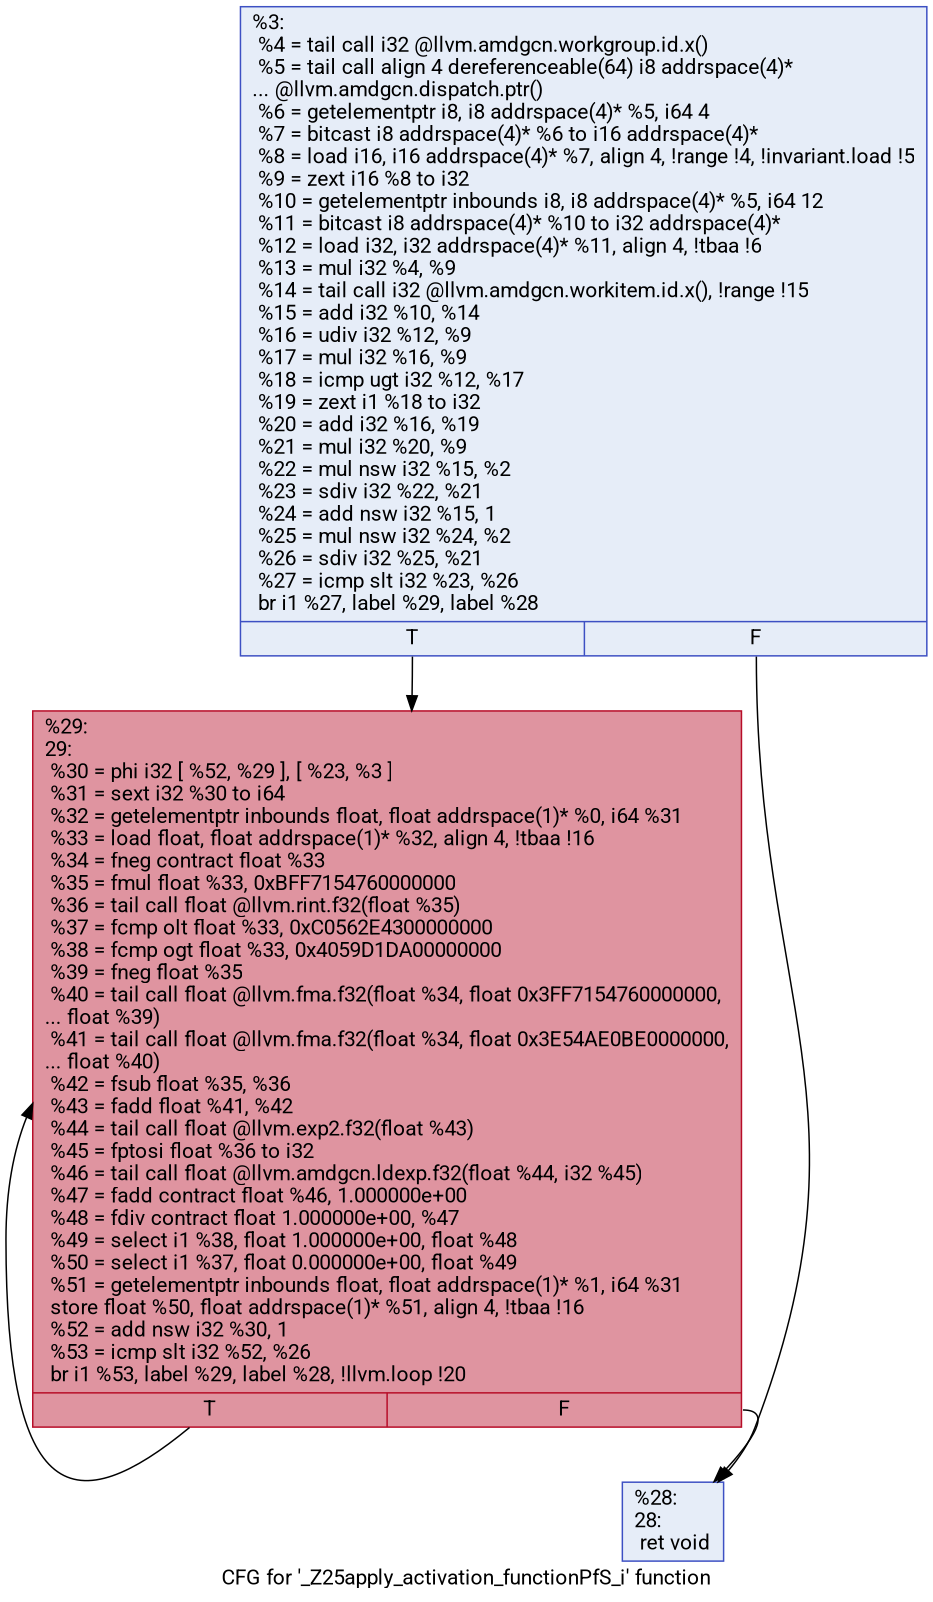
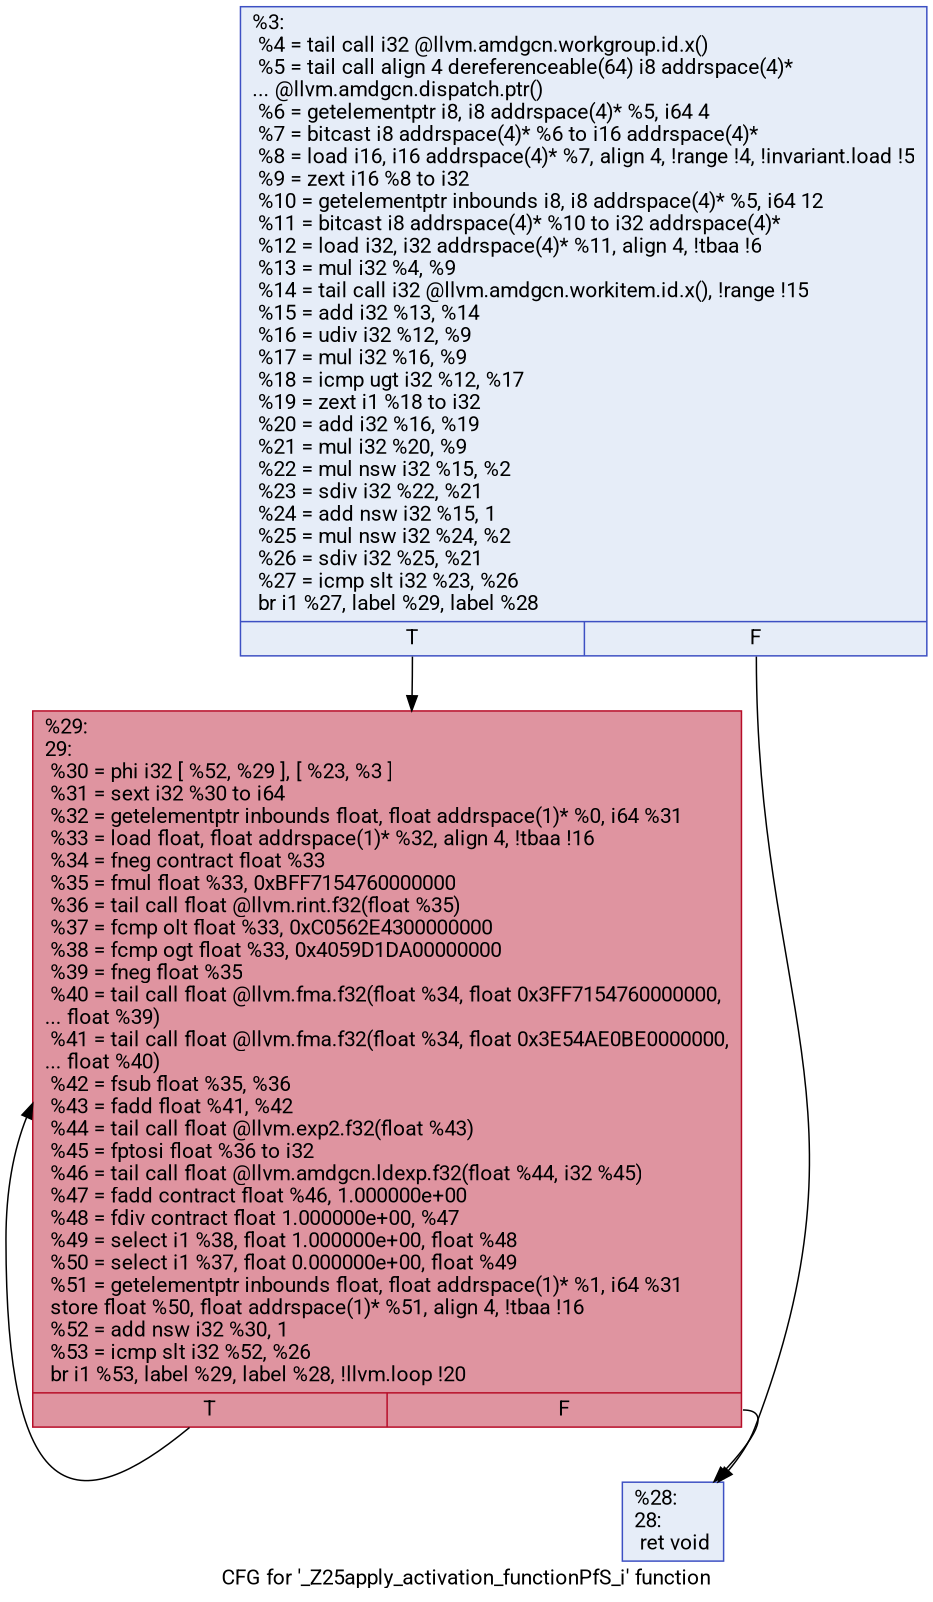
  digraph {
    label="CFG for '_Z25apply_activation_functionPfS_i' function"
    fontname=Roboto
    node [color="#3d50c3ff" fillcolor="#c7d7f070" shape=record style=filled fontname=Roboto]
    edge [tailport=s0 fontname=Roboto]
-   n1 [label="{%3:\l  %4 = tail call i32 @llvm.amdgcn.workgroup.id.x()\l  %5 = tail call align 4 dereferenceable(64) i8 addrspace(4)*\l... @llvm.amdgcn.dispatch.ptr()\l  %6 = getelementptr i8, i8 addrspace(4)* %5, i64 4\l  %7 = bitcast i8 addrspace(4)* %6 to i16 addrspace(4)*\l  %8 = load i16, i16 addrspace(4)* %7, align 4, !range !4, !invariant.load !5\l  %9 = zext i16 %8 to i32\l  %10 = getelementptr inbounds i8, i8 addrspace(4)* %5, i64 12\l  %11 = bitcast i8 addrspace(4)* %10 to i32 addrspace(4)*\l  %12 = load i32, i32 addrspace(4)* %11, align 4, !tbaa !6\l  %13 = mul i32 %4, %9\l  %14 = tail call i32 @llvm.amdgcn.workitem.id.x(), !range !15\l  %15 = add i32 %10, %14\l  %16 = udiv i32 %12, %9\l  %17 = mul i32 %16, %9\l  %18 = icmp ugt i32 %12, %17\l  %19 = zext i1 %18 to i32\l  %20 = add i32 %16, %19\l  %21 = mul i32 %20, %9\l  %22 = mul nsw i32 %15, %2\l  %23 = sdiv i32 %22, %21\l  %24 = add nsw i32 %15, 1\l  %25 = mul nsw i32 %24, %2\l  %26 = sdiv i32 %25, %21\l  %27 = icmp slt i32 %23, %26\l  br i1 %27, label %29, label %28\l|{<s0>T|<s1>F}}"]
+   n1 [label="{%3:\l  %4 = tail call i32 @llvm.amdgcn.workgroup.id.x()\l  %5 = tail call align 4 dereferenceable(64) i8 addrspace(4)*\l... @llvm.amdgcn.dispatch.ptr()\l  %6 = getelementptr i8, i8 addrspace(4)* %5, i64 4\l  %7 = bitcast i8 addrspace(4)* %6 to i16 addrspace(4)*\l  %8 = load i16, i16 addrspace(4)* %7, align 4, !range !4, !invariant.load !5\l  %9 = zext i16 %8 to i32\l  %10 = getelementptr inbounds i8, i8 addrspace(4)* %5, i64 12\l  %11 = bitcast i8 addrspace(4)* %10 to i32 addrspace(4)*\l  %12 = load i32, i32 addrspace(4)* %11, align 4, !tbaa !6\l  %13 = mul i32 %4, %9\l  %14 = tail call i32 @llvm.amdgcn.workitem.id.x(), !range !15\l  %15 = add i32 %13, %14\l  %16 = udiv i32 %12, %9\l  %17 = mul i32 %16, %9\l  %18 = icmp ugt i32 %12, %17\l  %19 = zext i1 %18 to i32\l  %20 = add i32 %16, %19\l  %21 = mul i32 %20, %9\l  %22 = mul nsw i32 %15, %2\l  %23 = sdiv i32 %22, %21\l  %24 = add nsw i32 %15, 1\l  %25 = mul nsw i32 %24, %2\l  %26 = sdiv i32 %25, %21\l  %27 = icmp slt i32 %23, %26\l  br i1 %27, label %29, label %28\l|{<s0>T|<s1>F}}"]
    n2 [color="#b70d28ff" fillcolor="#b70d2870" label="{%29:\l29:                                               \l  %30 = phi i32 [ %52, %29 ], [ %23, %3 ]\l  %31 = sext i32 %30 to i64\l  %32 = getelementptr inbounds float, float addrspace(1)* %0, i64 %31\l  %33 = load float, float addrspace(1)* %32, align 4, !tbaa !16\l  %34 = fneg contract float %33\l  %35 = fmul float %33, 0xBFF7154760000000\l  %36 = tail call float @llvm.rint.f32(float %35)\l  %37 = fcmp olt float %33, 0xC0562E4300000000\l  %38 = fcmp ogt float %33, 0x4059D1DA00000000\l  %39 = fneg float %35\l  %40 = tail call float @llvm.fma.f32(float %34, float 0x3FF7154760000000,\l... float %39)\l  %41 = tail call float @llvm.fma.f32(float %34, float 0x3E54AE0BE0000000,\l... float %40)\l  %42 = fsub float %35, %36\l  %43 = fadd float %41, %42\l  %44 = tail call float @llvm.exp2.f32(float %43)\l  %45 = fptosi float %36 to i32\l  %46 = tail call float @llvm.amdgcn.ldexp.f32(float %44, i32 %45)\l  %47 = fadd contract float %46, 1.000000e+00\l  %48 = fdiv contract float 1.000000e+00, %47\l  %49 = select i1 %38, float 1.000000e+00, float %48\l  %50 = select i1 %37, float 0.000000e+00, float %49\l  %51 = getelementptr inbounds float, float addrspace(1)* %1, i64 %31\l  store float %50, float addrspace(1)* %51, align 4, !tbaa !16\l  %52 = add nsw i32 %30, 1\l  %53 = icmp slt i32 %52, %26\l  br i1 %53, label %29, label %28, !llvm.loop !20\l|{<s0>T|<s1>F}}"]
    n3 [label="{%28:\l28:                                               \l  ret void\l}"]
    n1 -> n2
    n1 -> n3 [tailport=s1]
    n2 -> n2
    n2 -> n3 [tailport=s1]
  }
